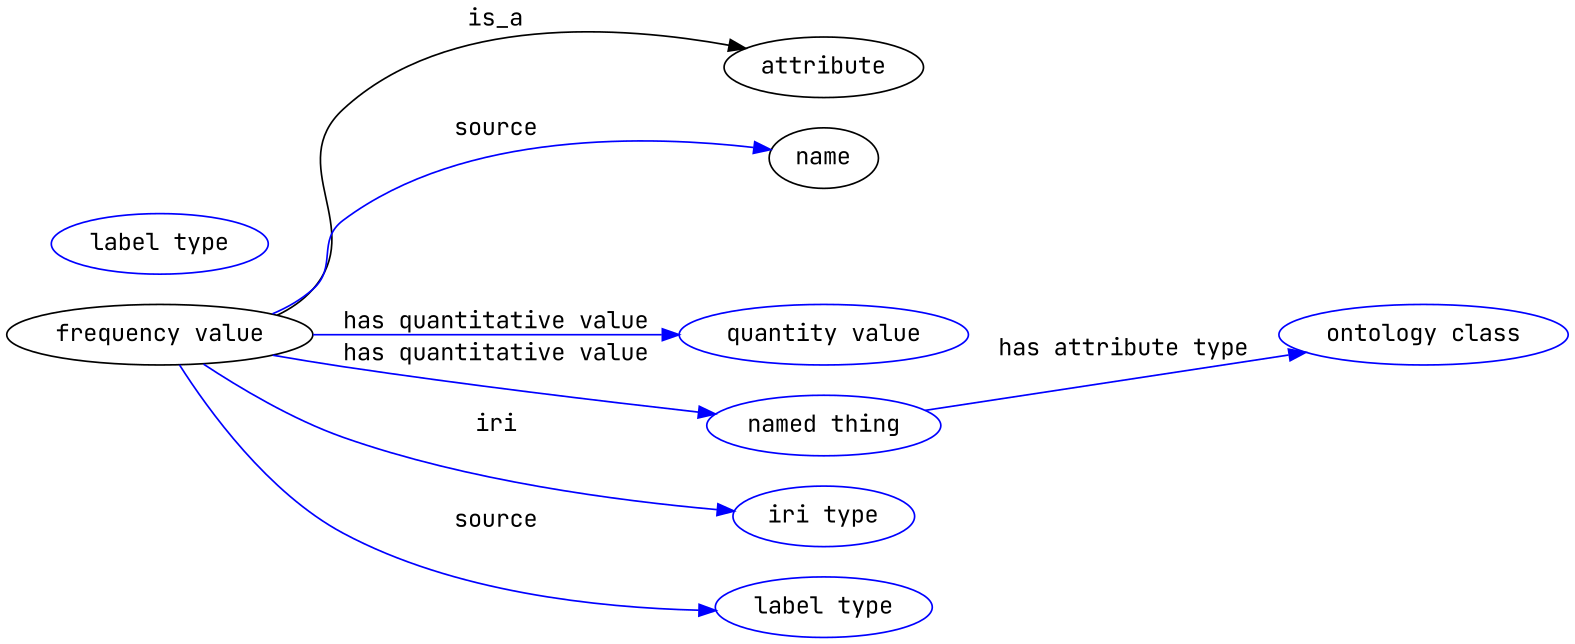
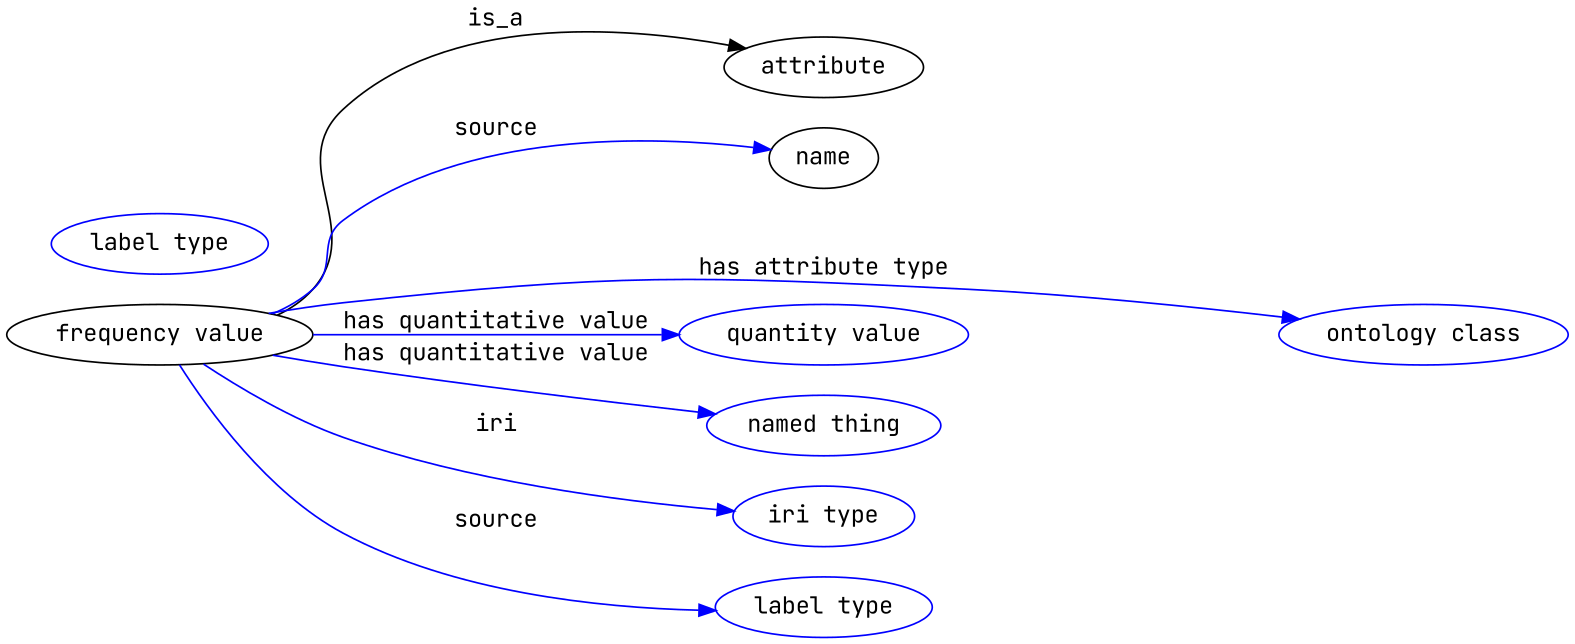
  digraph {
    fontname="JetBrains Mono"
    rankdir=LR
    node [fontname="JetBrains Mono" color=blue]
    edge [fontname="JetBrains Mono" color=blue style=solid]
    n1 [height=0.5 label="frequency value" width=1.8776 color=""]
    attribute [height=0.5 width=1.1193 color=""]
    name [height=0.5 width=0.84854 color=""]
    n4 [height=0.5 label="ontology class" width=1.7151]
    n5 [height=0.5 label="quantity value" width=1.6971]
    n6 [height=0.5 label="named thing" width=1.5346]
    n7 [height=0.5 label="iri type" width=1.011]
    n8 [height=0.5 label="label type" width=1.2638]
    n9 [height=0.5 label="label type" width=1.2638]
    n1 -> attribute [label=is_a color="" style=""]
    n1 -> name [label=source]
-   n6 -> n4 [label="has attribute type"]
+   n1 -> n4 [label="has attribute type"]
    n1 -> n5 [label="has quantitative value"]
    n1 -> n6 [label="has quantitative value"]
    n1 -> n7 [label=iri]
    n1 -> n8 [label=source]
  }
